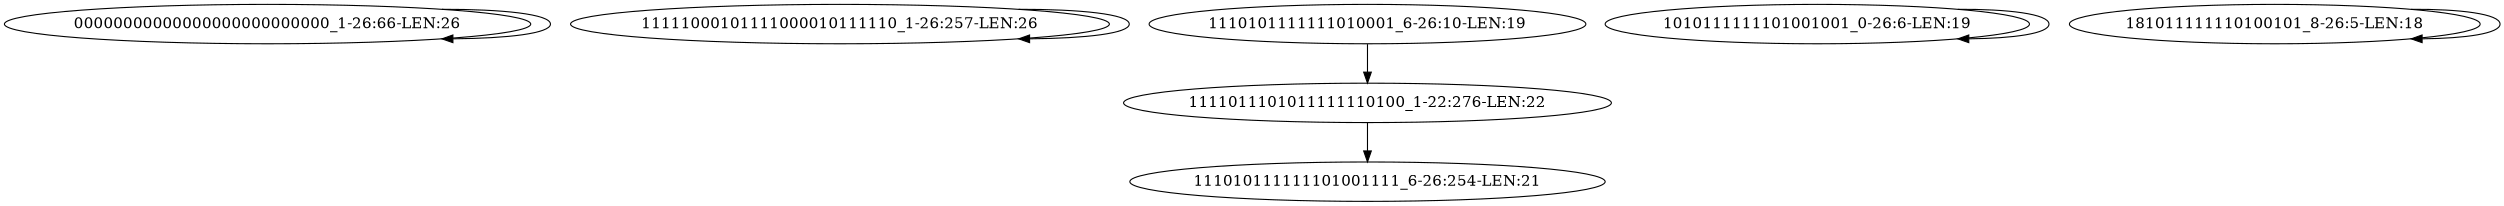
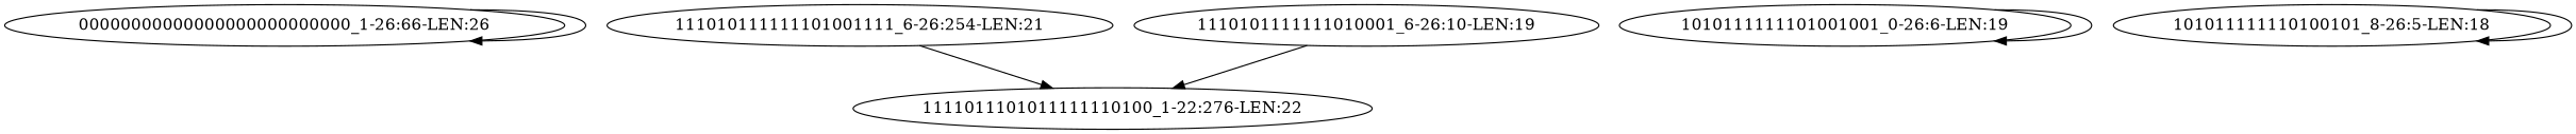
  digraph {
    "00000000000000000000000000_1-26:66-LEN:26"
-   "11111000101111000010111110_1-26:257-LEN:26"
    "1111011101011111110100_1-22:276-LEN:22"
    "111010111111101001111_6-26:254-LEN:21"
    "1110101111111010001_6-26:10-LEN:19"
    n6 [label="1010111111101001001_0-26:6-LEN:19"]
-   "101011111110100101_8-26:5-LEN:18" [label="181011111110100101_8-26:5-LEN:18"]
+   "101011111110100101_8-26:5-LEN:18"
    "00000000000000000000000000_1-26:66-LEN:26" -> "00000000000000000000000000_1-26:66-LEN:26"
-   "11111000101111000010111110_1-26:257-LEN:26" -> "11111000101111000010111110_1-26:257-LEN:26"
-   "1111011101011111110100_1-22:276-LEN:22" -> "111010111111101001111_6-26:254-LEN:21"
+   "111010111111101001111_6-26:254-LEN:21" -> "1111011101011111110100_1-22:276-LEN:22"
    "1110101111111010001_6-26:10-LEN:19" -> "1111011101011111110100_1-22:276-LEN:22"
    n6 -> n6
    "101011111110100101_8-26:5-LEN:18" -> "101011111110100101_8-26:5-LEN:18"
  }
